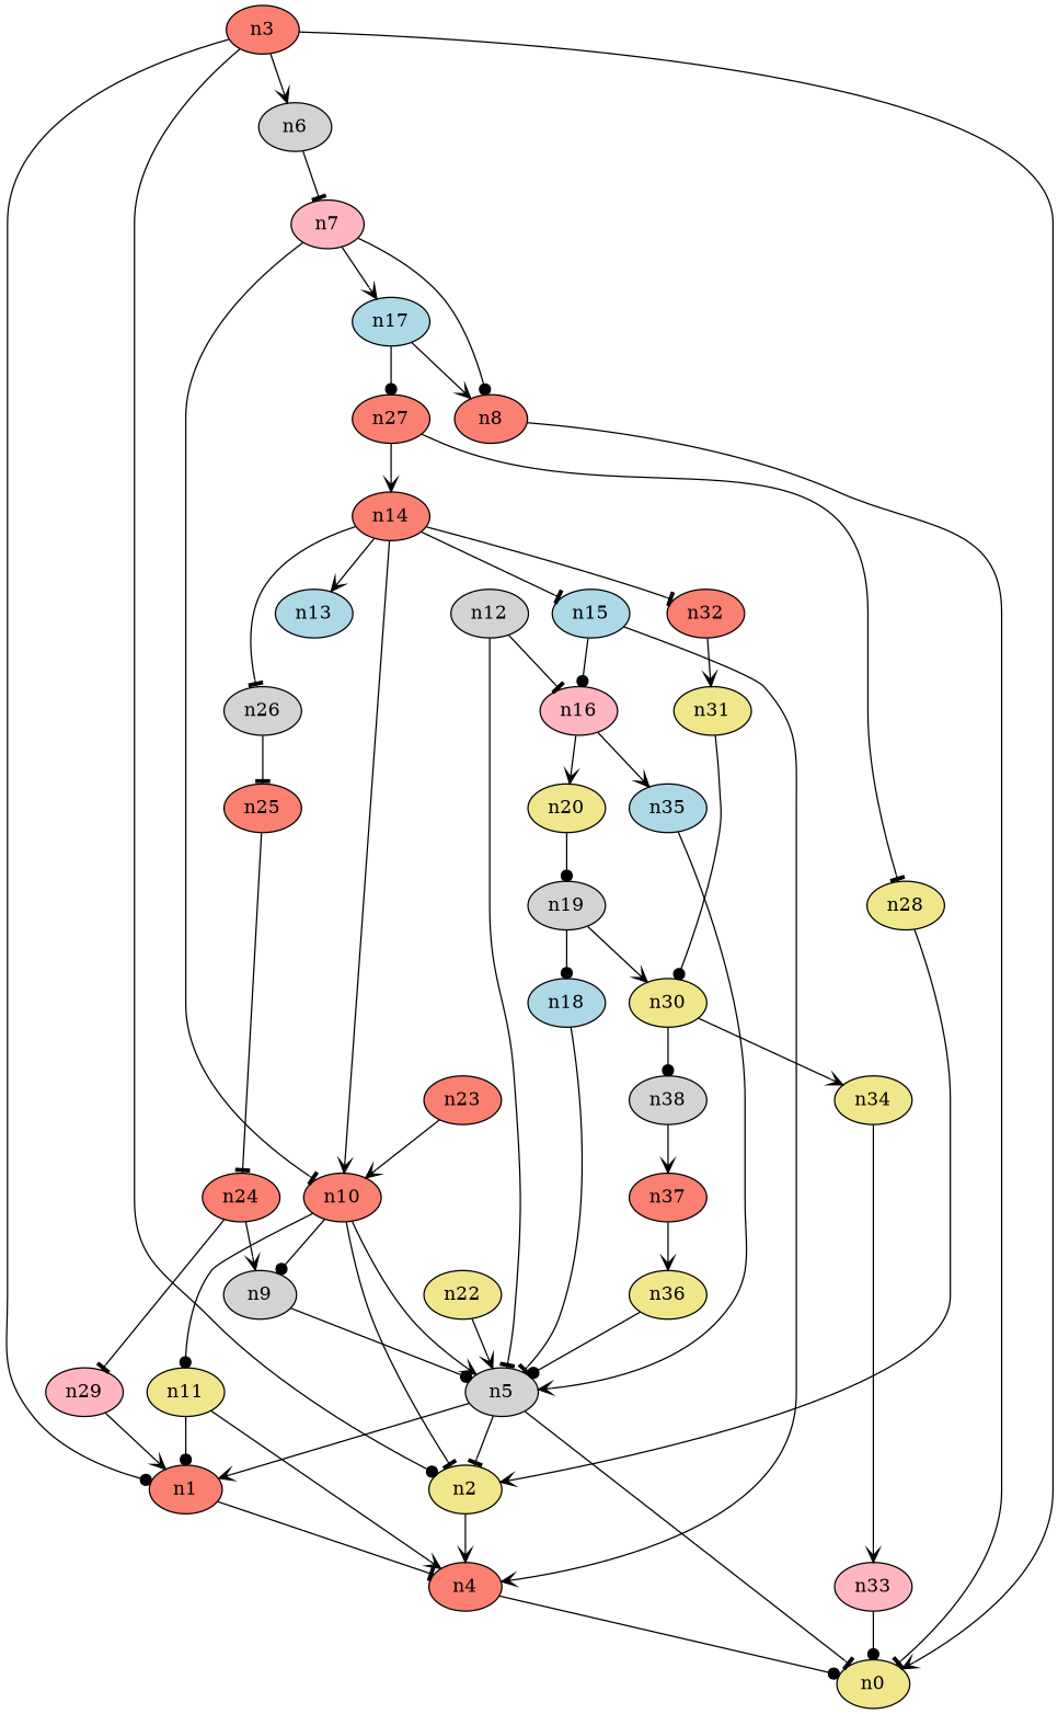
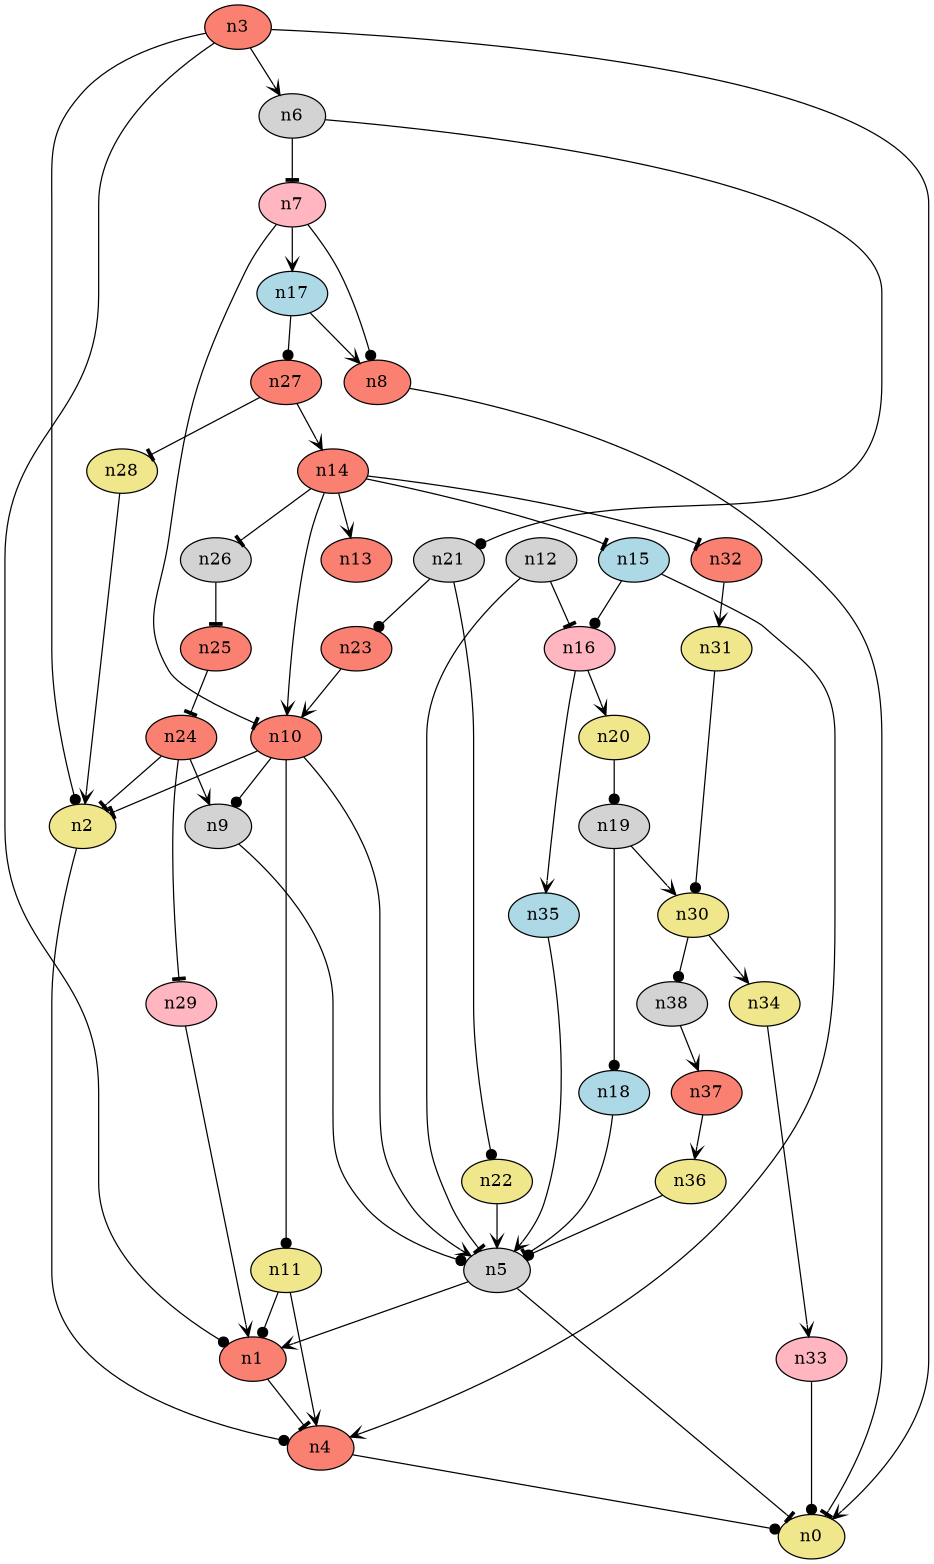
  digraph {
    node [fillcolor=salmon style=filled]
    edge [arrowhead=vee]
    n1
    n4
    n0 [fillcolor=khaki]
    n2 [fillcolor=khaki]
    n3
    n6 [fillcolor=lightgrey]
    n7 [fillcolor=lightpink]
+   n21 [fillcolor=lightgrey]
    n8
    n10
    n17 [fillcolor=lightblue]
    n22 [fillcolor=khaki]
    n23
    n5 [fillcolor=lightgrey]
    n9 [fillcolor=lightgrey]
    n11 [fillcolor=khaki]
    n27
    n14
    n28 [fillcolor=khaki]
    n12 [fillcolor=lightgrey]
    n16 [fillcolor=lightpink]
    n20 [fillcolor=khaki]
    n35 [fillcolor=lightblue]
    n19 [fillcolor=lightgrey]
-   n13 [fillcolor=lightblue]
+   n13
    n15 [fillcolor=lightblue]
    n26 [fillcolor=lightgrey]
    n32
    n25
    n31 [fillcolor=khaki]
    n24
    n30 [fillcolor=khaki]
    n18 [fillcolor=lightblue]
    n34 [fillcolor=khaki]
    n38 [fillcolor=lightgrey]
    n33 [fillcolor=lightpink]
    n37
    n29 [fillcolor=lightpink]
    n36 [fillcolor=khaki]
    n1 -> n4 [arrowhead=tee]
    n4 -> n0 [arrowhead=dot]
-   n2 -> n4
+   n2 -> n4 [arrowhead=dot]
    n3 -> n1 [arrowhead=dot]
    n3 -> n0
    n3 -> n2 [arrowhead=dot]
    n3 -> n6
    n6 -> n7 [arrowhead=tee]
+   n6 -> n21 [arrowhead=dot]
    n7 -> n8 [arrowhead=dot]
    n7 -> n10 [arrowhead=tee]
    n7 -> n17
+   n21 -> n22 [arrowhead=dot]
+   n21 -> n23 [arrowhead=dot]
    n8 -> n0 [arrowhead=tee]
    n10 -> n2 [arrowhead=tee]
    n10 -> n5
    n10 -> n9 [arrowhead=dot]
    n10 -> n11 [arrowhead=dot]
    n17 -> n8
    n17 -> n27 [arrowhead=dot]
    n22 -> n5
    n23 -> n10
    n5 -> n1
    n5 -> n0 [arrowhead=tee]
-   n5 -> n2 [arrowhead=tee]
+   n24 -> n2 [arrowhead=tee]
    n9 -> n5 [arrowhead=dot]
    n11 -> n1 [arrowhead=dot]
    n11 -> n4
    n27 -> n14
    n27 -> n28 [arrowhead=tee]
    n14 -> n10
    n14 -> n13
    n14 -> n15 [arrowhead=tee]
    n14 -> n26 [arrowhead=tee]
    n14 -> n32 [arrowhead=tee]
    n28 -> n2
    n12 -> n5 [arrowhead=tee]
    n12 -> n16 [arrowhead=tee]
    n16 -> n20
    n16 -> n35
    n20 -> n19 [arrowhead=dot]
    n35 -> n5
    n19 -> n30
    n19 -> n18 [arrowhead=dot]
    n15 -> n4
    n15 -> n16 [arrowhead=dot]
    n26 -> n25 [arrowhead=tee]
    n32 -> n31
    n25 -> n24 [arrowhead=tee]
    n31 -> n30 [arrowhead=dot]
    n24 -> n9
    n24 -> n29 [arrowhead=tee]
    n30 -> n34
    n30 -> n38 [arrowhead=dot]
    n18 -> n5 [arrowhead=tee]
    n34 -> n33
    n38 -> n37
    n33 -> n0 [arrowhead=dot]
    n37 -> n36
    n29 -> n1
    n36 -> n5 [arrowhead=dot]
  }
